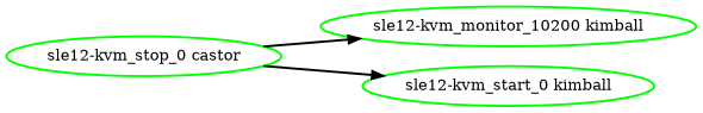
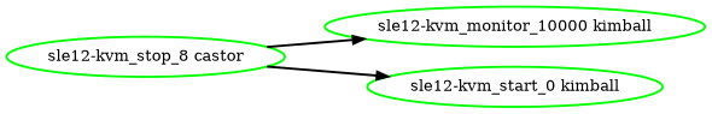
  digraph {
    rankdir=LR
    node [color=green fontcolor=black style=bold]
    edge [style=bold]
-   "sle12-kvm_stop_0 castor"
-   "sle12-kvm_monitor_10000 kimball" [label="sle12-kvm_monitor_10200 kimball"]
+   "sle12-kvm_stop_0 castor" [label="sle12-kvm_stop_8 castor"]
+   "sle12-kvm_monitor_10000 kimball"
    "sle12-kvm_start_0 kimball"
    "sle12-kvm_stop_0 castor" -> "sle12-kvm_monitor_10000 kimball"
    "sle12-kvm_stop_0 castor" -> "sle12-kvm_start_0 kimball"
  }
